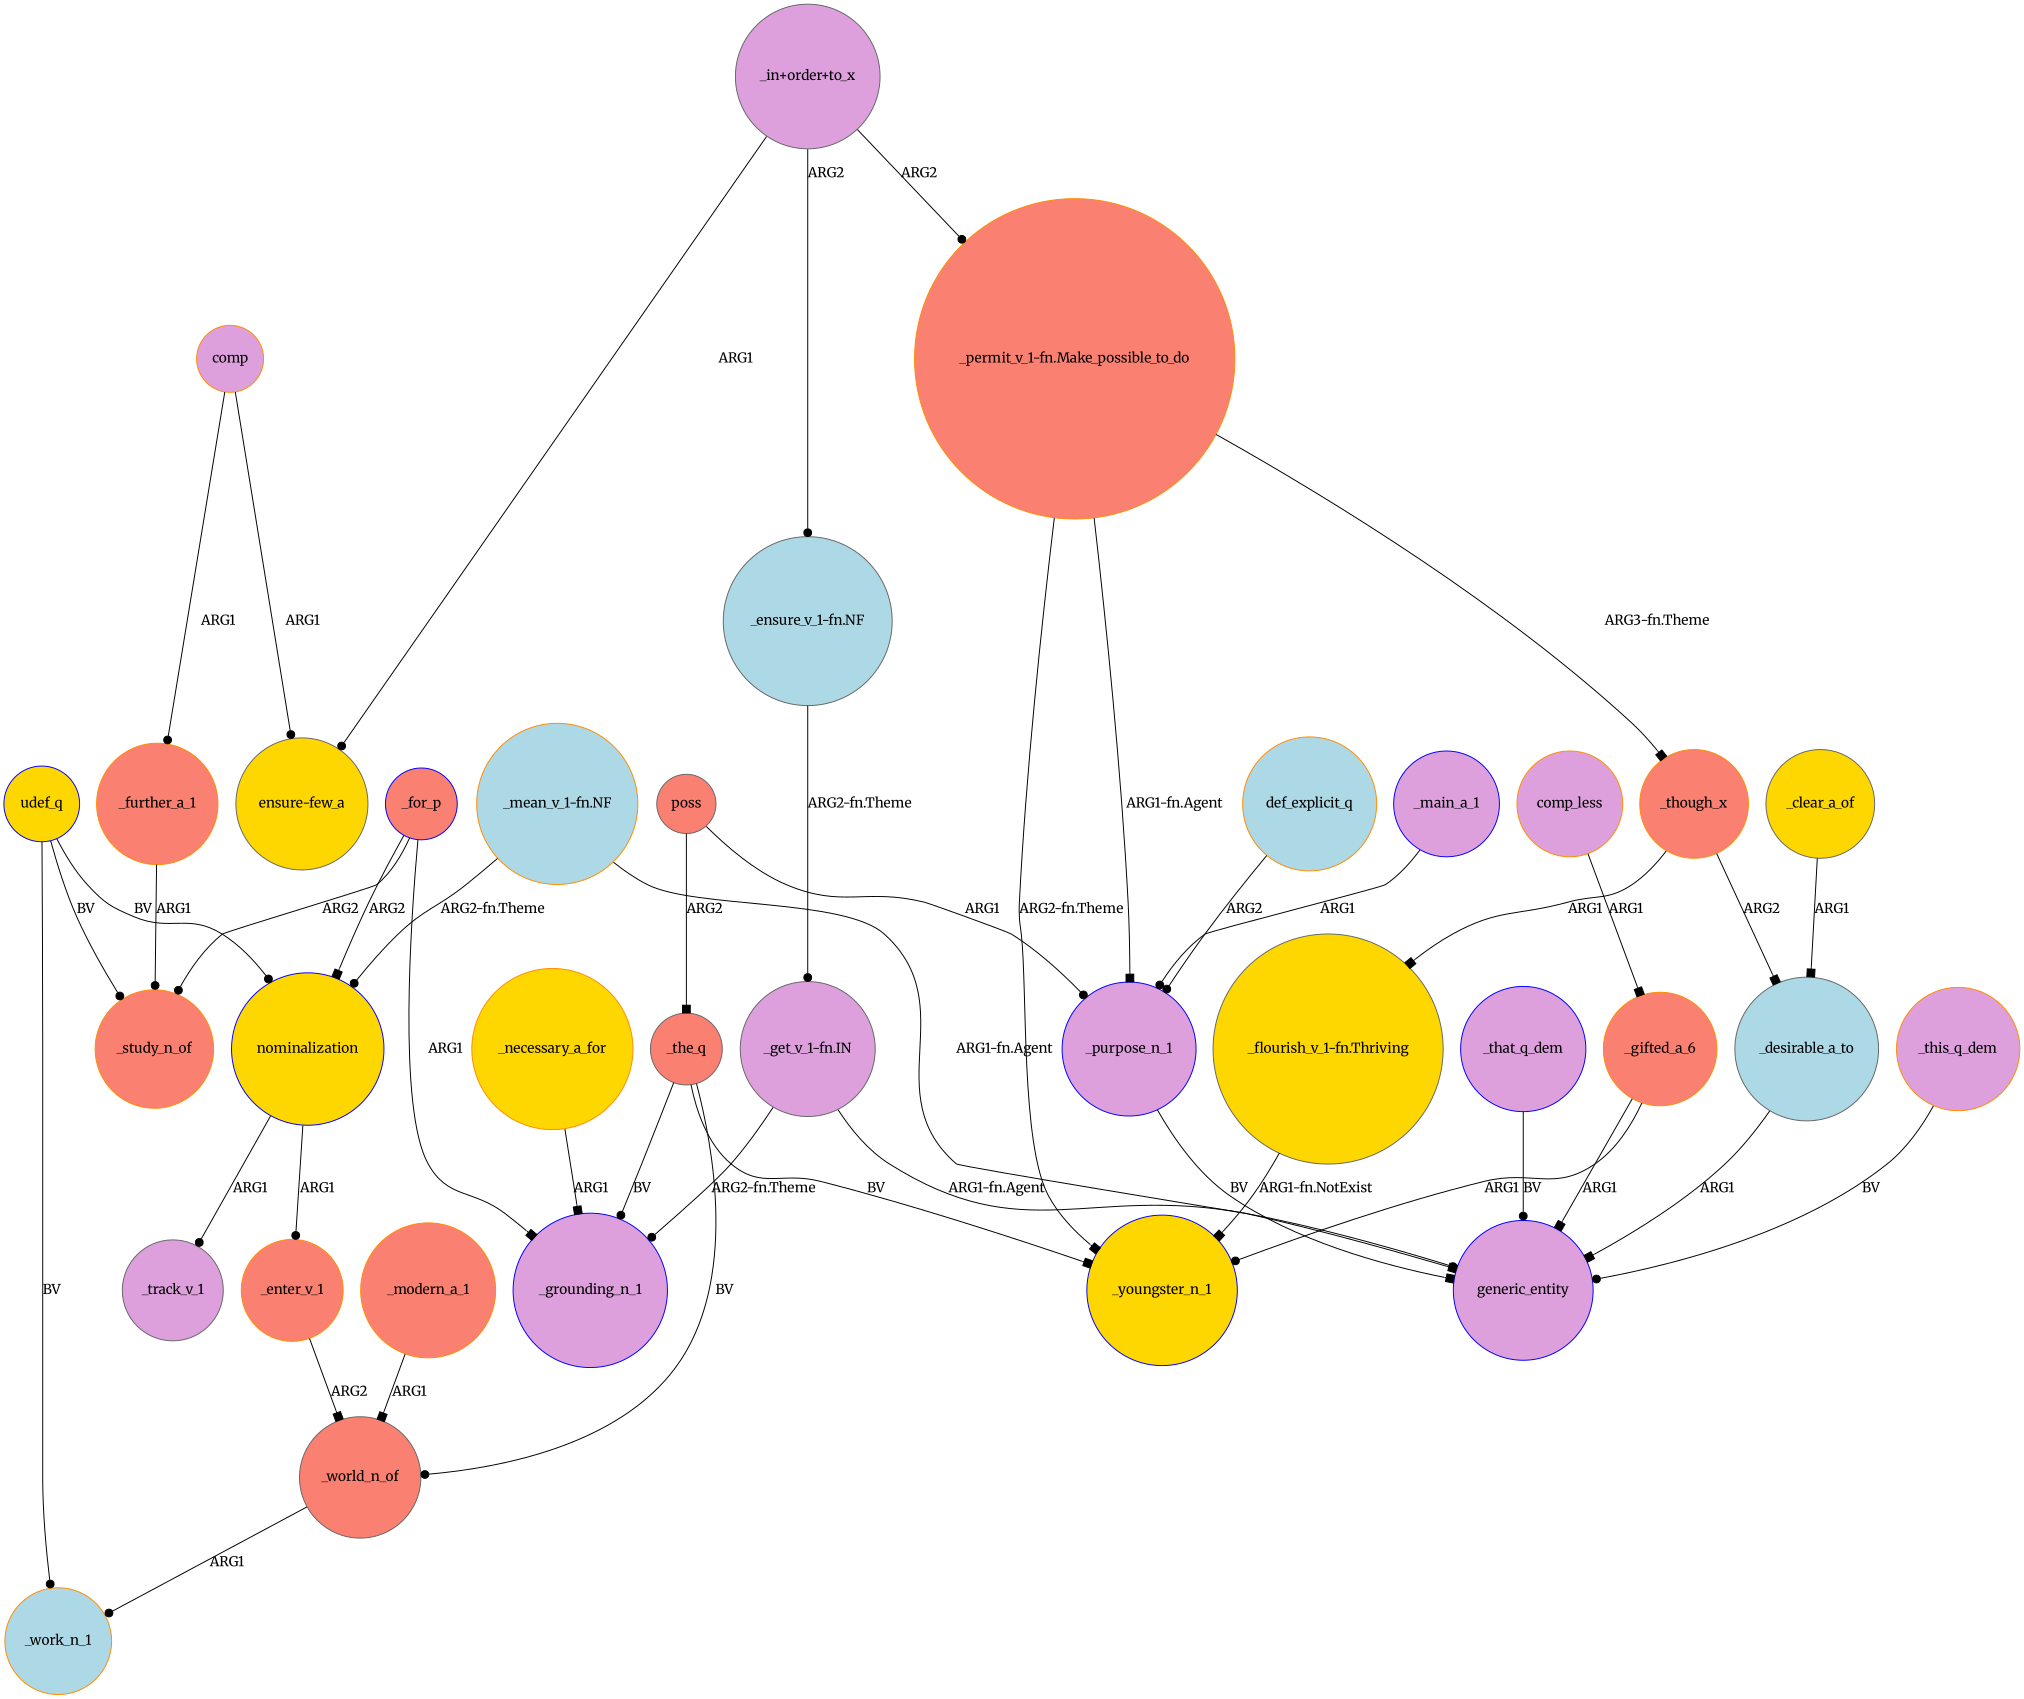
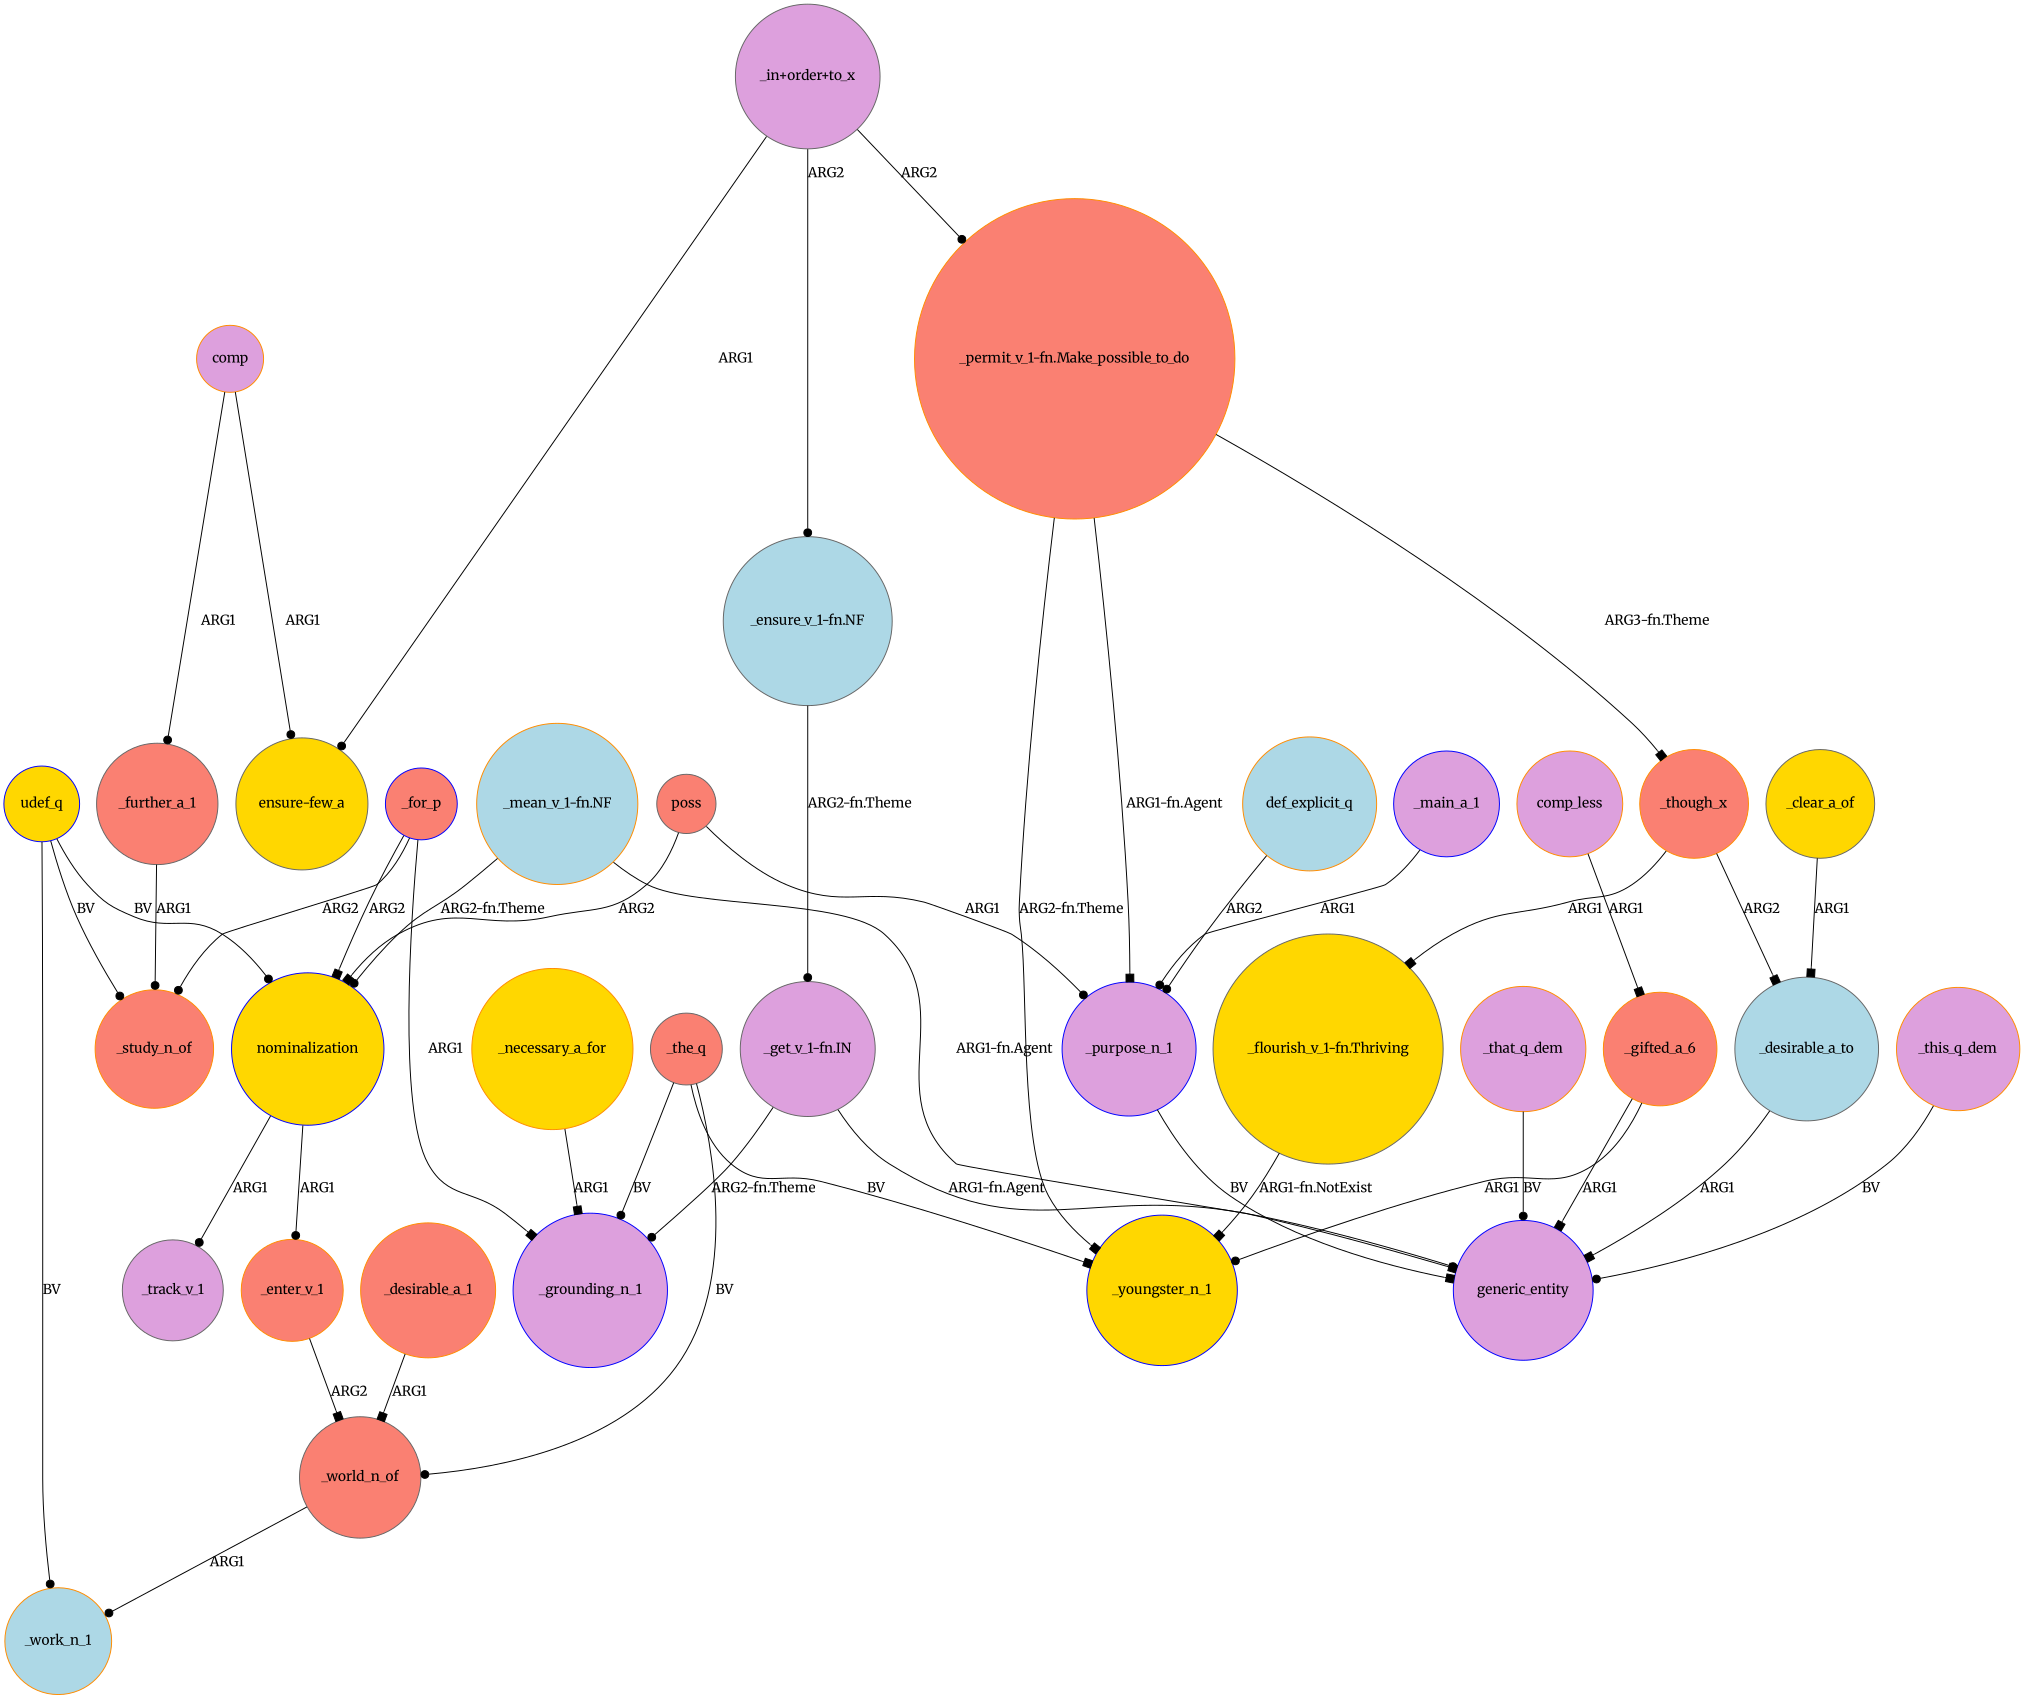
  digraph {
    fontname=Merriweather
    node [color=darkorange fillcolor=salmon fontname=Merriweather shape=circle style=filled]
    edge [arrowhead=dot fontname=Merriweather]
    _the_q [color=gray40]
    _world_n_of [color=gray40]
    _youngster_n_1 [color=blue fillcolor=gold]
    _grounding_n_1 [color=blue fillcolor=plum]
    generic_entity [color=blue fillcolor=plum]
    _work_n_1 [fillcolor=lightblue]
-   _that_q_dem [color=blue fillcolor=plum]
+   _that_q_dem [fillcolor=plum]
    "_in+order+to_x" [color=gray40 fillcolor=plum]
    n9 [color=gray40 fillcolor=gold label="ensure-few_a"]
    "_permit_v_1-fn.Make_possible_to_do"
    "_ensure_v_1-fn.NF" [color=gray40 fillcolor=lightblue]
    _though_x
    _purpose_n_1 [color=blue fillcolor=plum]
    "_get_v_1-fn.IN" [color=gray40 fillcolor=plum]
    _desirable_a_to [color=gray40 fillcolor=lightblue]
    "_flourish_v_1-fn.Thriving" [color=gray40 fillcolor=gold]
    _for_p [color=blue]
    nominalization [color=blue fillcolor=gold]
    _study_n_of
    _enter_v_1
    _track_v_1 [color=gray40 fillcolor=plum]
    poss [color=gray40]
    def_explicit_q [fillcolor=lightblue]
-   _modern_a_1
+   _modern_a_1 [label=_desirable_a_1]
    _clear_a_of [color=gray40 fillcolor=gold]
    "_mean_v_1-fn.NF" [fillcolor=lightblue]
-   _further_a_1
+   _further_a_1 [color=gray40]
    _main_a_1 [color=blue fillcolor=plum]
    _this_q_dem [fillcolor=plum]
    n30 [label=_gifted_a_6]
    comp [fillcolor=plum]
    udef_q [color=blue fillcolor=gold]
    _necessary_a_for [fillcolor=gold]
    comp_less [fillcolor=plum]
    _the_q -> _world_n_of [label=BV]
    _the_q -> _youngster_n_1 [arrowhead=box label=BV]
    _the_q -> _grounding_n_1 [label=BV]
    _world_n_of -> _work_n_1 [label=ARG1]
    _that_q_dem -> generic_entity [label=BV]
    "_in+order+to_x" -> n9 [label=ARG1]
    "_in+order+to_x" -> "_permit_v_1-fn.Make_possible_to_do" [label=ARG2]
    "_in+order+to_x" -> "_ensure_v_1-fn.NF" [label=ARG2]
    "_permit_v_1-fn.Make_possible_to_do" -> _youngster_n_1 [arrowhead=box label="ARG2-fn.Theme"]
    "_permit_v_1-fn.Make_possible_to_do" -> _though_x [arrowhead=box label="ARG3-fn.Theme"]
    "_permit_v_1-fn.Make_possible_to_do" -> _purpose_n_1 [arrowhead=box label="ARG1-fn.Agent"]
    "_ensure_v_1-fn.NF" -> "_get_v_1-fn.IN" [label="ARG2-fn.Theme"]
    _though_x -> _desirable_a_to [arrowhead=box label=ARG2]
    _though_x -> "_flourish_v_1-fn.Thriving" [arrowhead=box label=ARG1]
    _purpose_n_1 -> generic_entity [arrowhead=box label=BV]
    "_get_v_1-fn.IN" -> _grounding_n_1 [label="ARG2-fn.Theme"]
    "_get_v_1-fn.IN" -> generic_entity [label="ARG1-fn.Agent"]
    _desirable_a_to -> generic_entity [arrowhead=box label=ARG1]
    "_flourish_v_1-fn.Thriving" -> _youngster_n_1 [arrowhead=box label="ARG1-fn.NotExist"]
    _for_p -> _grounding_n_1 [arrowhead=box label=ARG1]
    _for_p -> nominalization [arrowhead=box label=ARG2]
    _for_p -> _study_n_of [label=ARG2]
    nominalization -> _enter_v_1 [label=ARG1]
    nominalization -> _track_v_1 [label=ARG1]
    _enter_v_1 -> _world_n_of [arrowhead=box label=ARG2]
    poss -> _purpose_n_1 [label=ARG1]
-   poss -> _the_q [arrowhead=box label=ARG2]
+   poss -> nominalization [arrowhead=box label=ARG2]
    def_explicit_q -> _purpose_n_1 [label=ARG2]
    _modern_a_1 -> _world_n_of [arrowhead=box label=ARG1]
    _clear_a_of -> _desirable_a_to [arrowhead=box label=ARG1]
    "_mean_v_1-fn.NF" -> generic_entity [arrowhead=box label="ARG1-fn.Agent"]
    "_mean_v_1-fn.NF" -> nominalization [label="ARG2-fn.Theme"]
    _further_a_1 -> _study_n_of [label=ARG1]
    _main_a_1 -> _purpose_n_1 [label=ARG1]
    _this_q_dem -> generic_entity [label=BV]
    n30 -> _youngster_n_1 [label=ARG1]
    n30 -> generic_entity [arrowhead=box label=ARG1]
    comp -> n9 [label=ARG1]
    comp -> _further_a_1 [label=ARG1]
    udef_q -> _work_n_1 [label=BV]
    udef_q -> nominalization [label=BV]
    udef_q -> _study_n_of [label=BV]
    _necessary_a_for -> _grounding_n_1 [arrowhead=box label=ARG1]
    comp_less -> n30 [arrowhead=box label=ARG1]
  }
